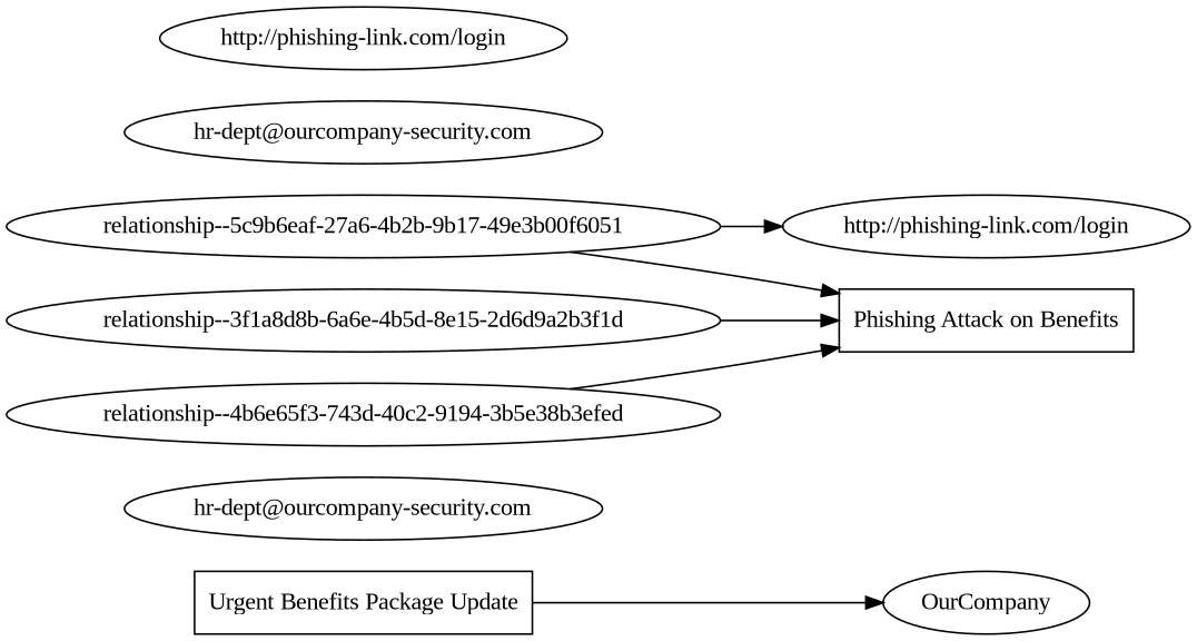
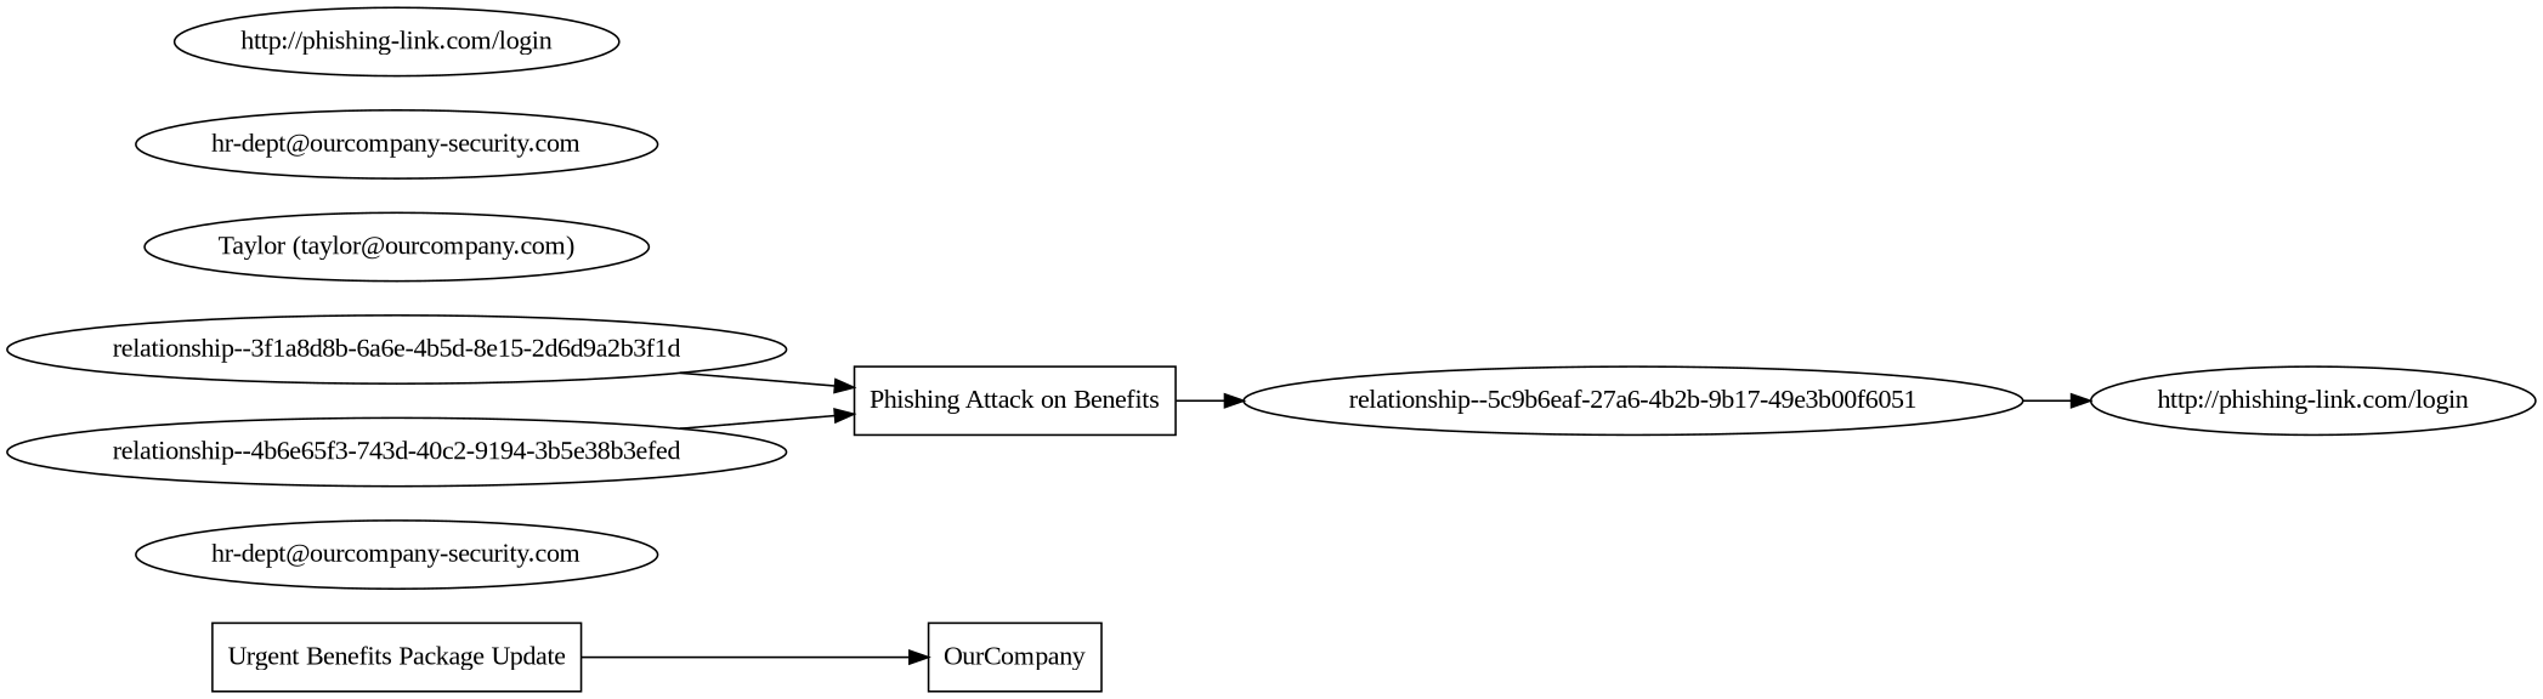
  digraph {
    fontname="Liberation Serif"
    rankdir=LR
    node [fontname="Liberation Serif" shape=ellipse]
    edge [fontname="Liberation Serif"]
-   n1 [label=OurCompany]
+   n1 [label=OurCompany shape=box]
    n2 [label="hr-dept@ourcompany-security.com"]
    n3 [label="Urgent Benefits Package Update" shape=box]
    n4 [label="http://phishing-link.com/login"]
+   n5 [label="Taylor (taylor@ourcompany.com)"]
    n6 [label="hr-dept@ourcompany-security.com"]
    n7 [label="http://phishing-link.com/login"]
    n8 [label="Phishing Attack on Benefits" shape=box]
    "relationship--3f1a8d8b-6a6e-4b5d-8e15-2d6d9a2b3f1d" [shape=""]
    "relationship--4b6e65f3-743d-40c2-9194-3b5e38b3efed" [shape=""]
    "relationship--5c9b6eaf-27a6-4b2b-9b17-49e3b00f6051" [shape=""]
    n3 -> n1
    "relationship--3f1a8d8b-6a6e-4b5d-8e15-2d6d9a2b3f1d" -> n8
    "relationship--4b6e65f3-743d-40c2-9194-3b5e38b3efed" -> n8
    "relationship--5c9b6eaf-27a6-4b2b-9b17-49e3b00f6051" -> n4
-   "relationship--5c9b6eaf-27a6-4b2b-9b17-49e3b00f6051" -> n8
+   n8 -> "relationship--5c9b6eaf-27a6-4b2b-9b17-49e3b00f6051"
  }
